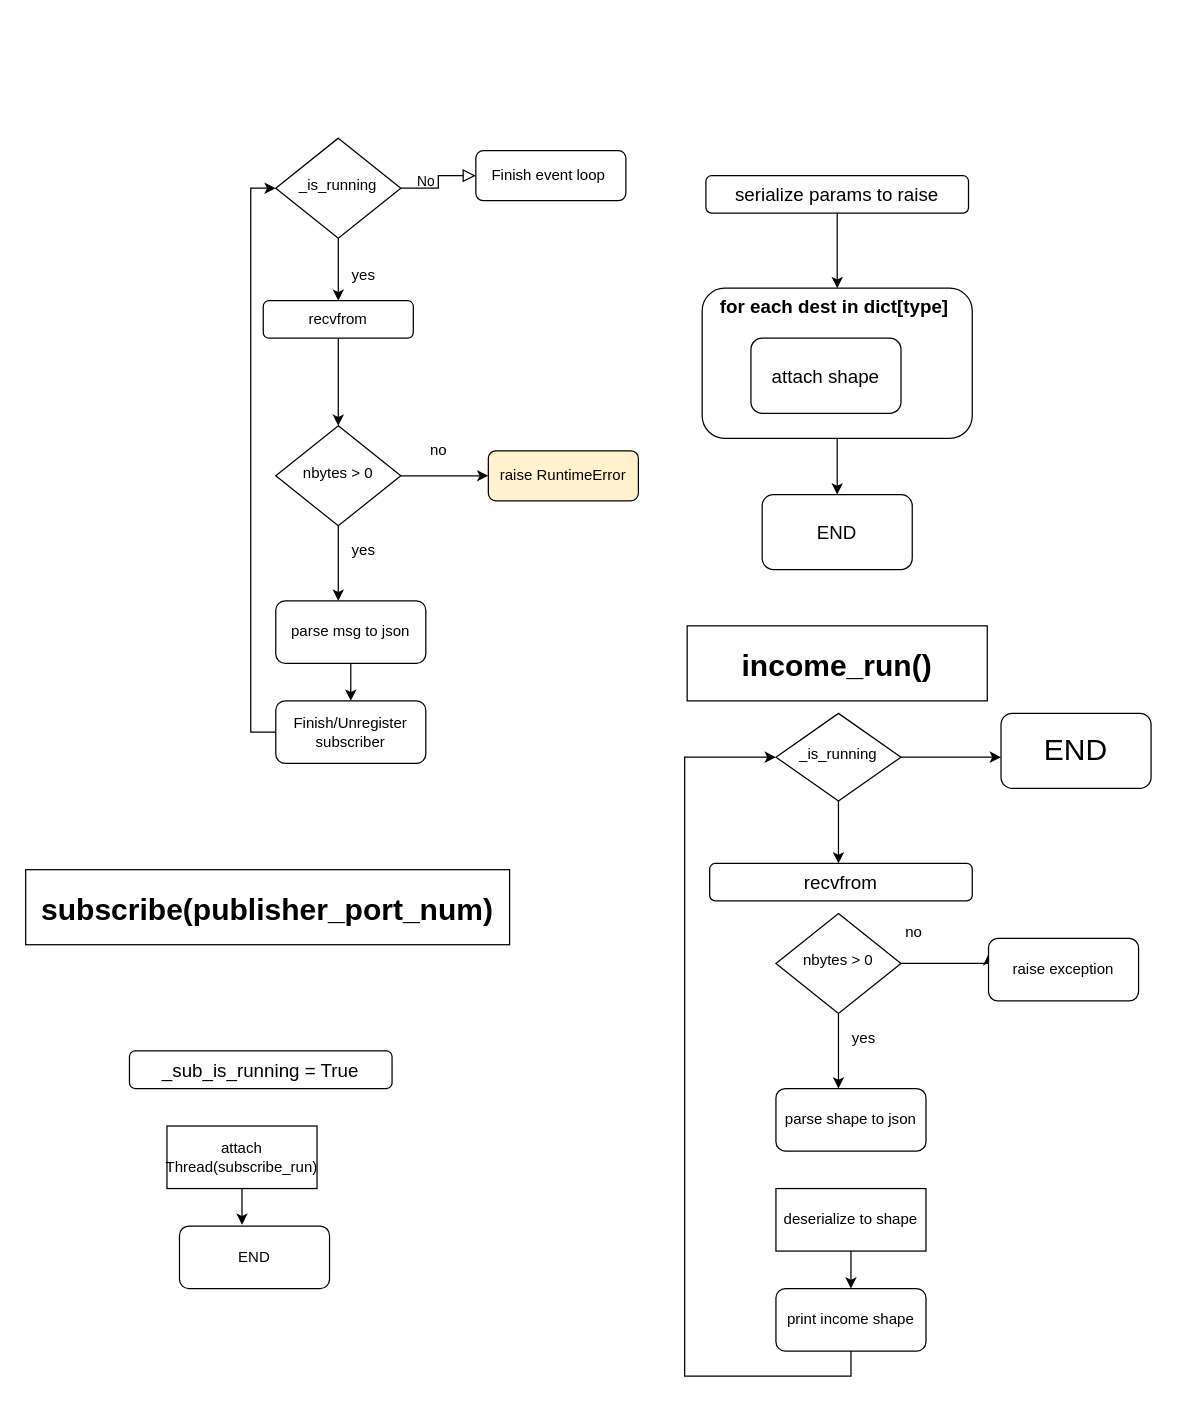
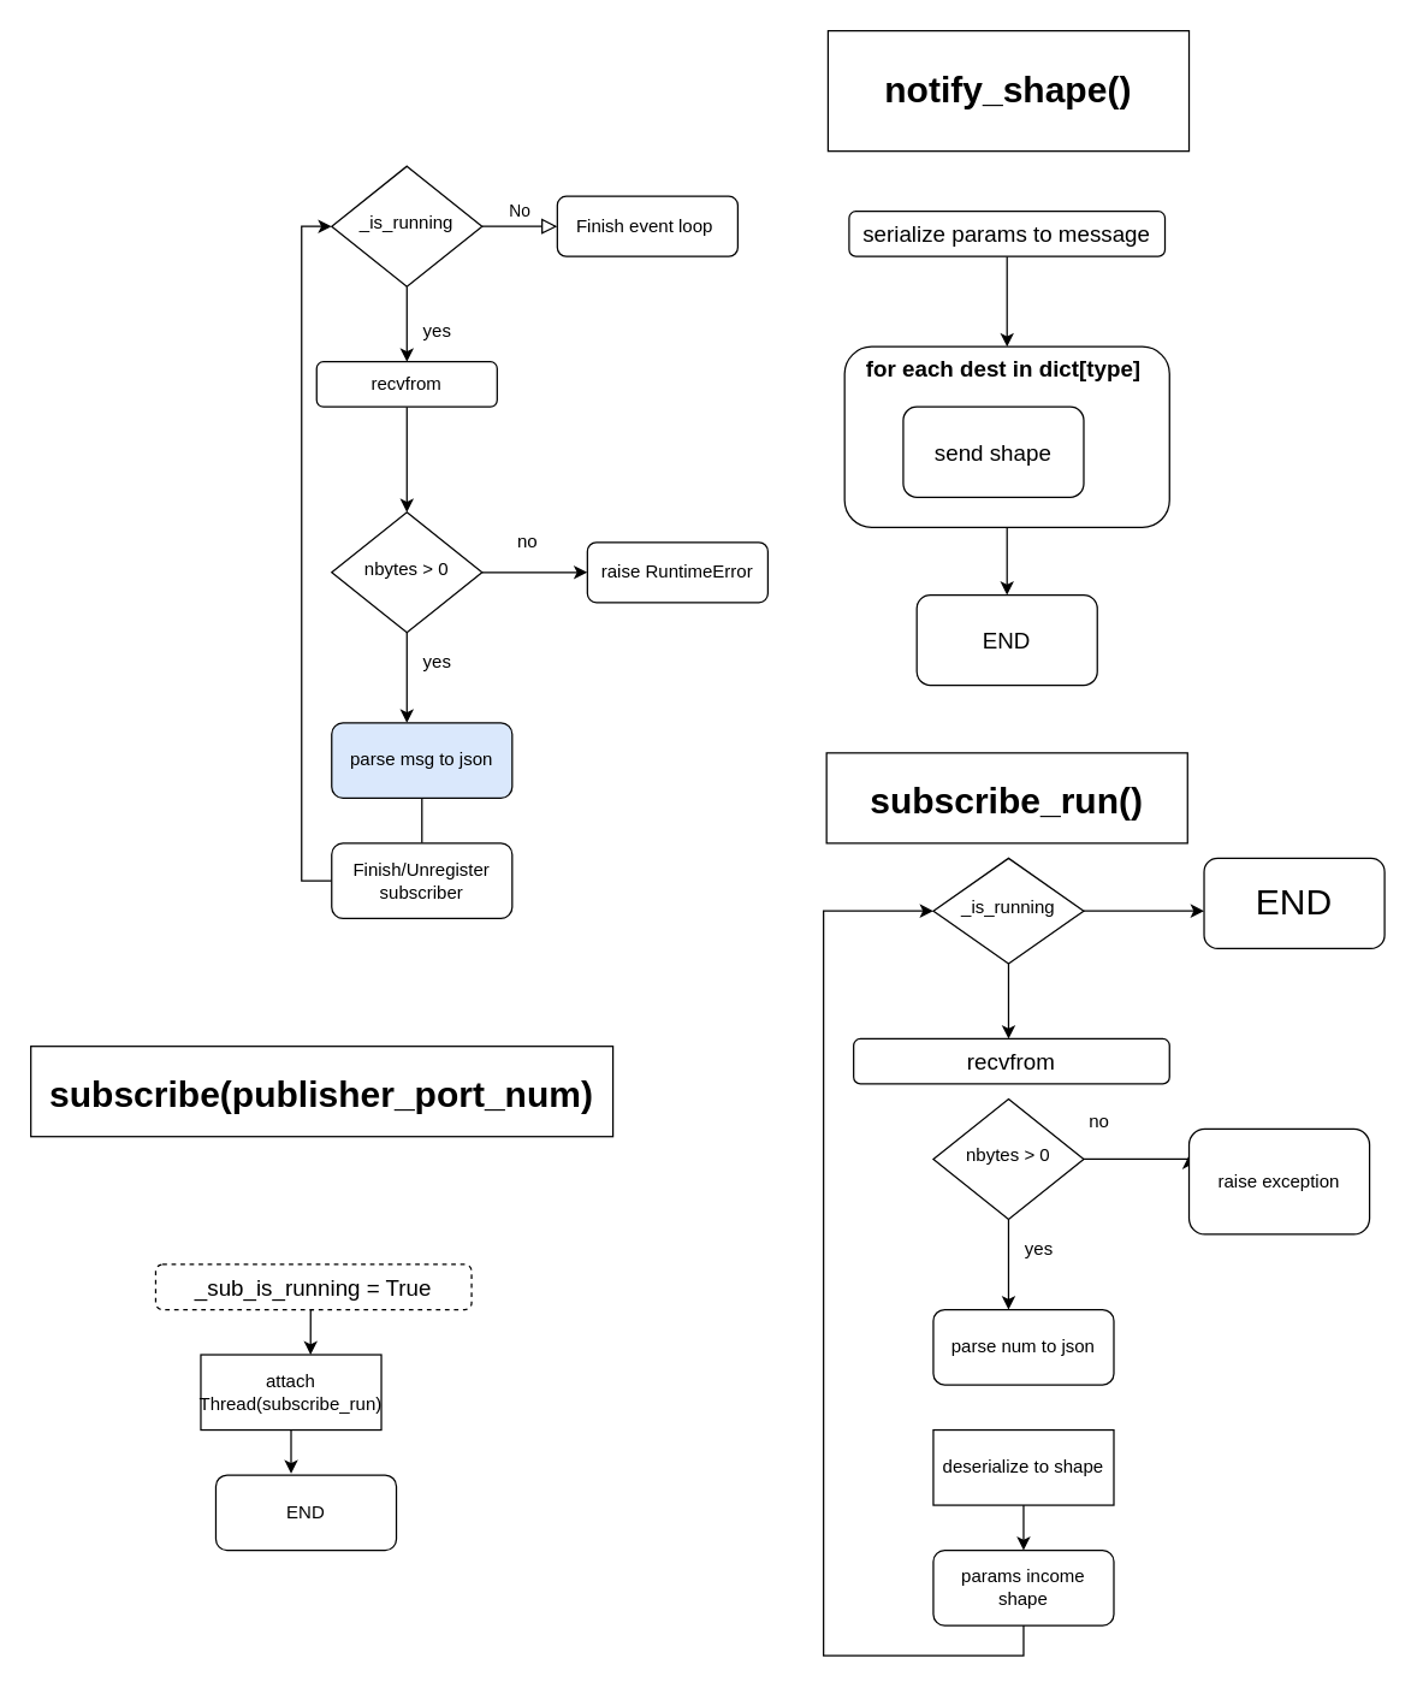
  <mxCell id="0" />
  <mxCell id="1" parent="0" />
  <mxCell id="2" value="No" style="edgeStyle=orthogonalEdgeStyle;rounded=0;html=1;jettySize=auto;orthogonalLoop=1;fontSize=11;endArrow=block;endFill=0;endSize=8;strokeWidth=1;shadow=0;labelBackgroundColor=none;" parent="1" source="4" target="5" edge="1"><mxGeometry y="10" relative="1" as="geometry"><mxPoint as="offset" /></mxGeometry></mxCell>
  <mxCell id="3" style="edgeStyle=orthogonalEdgeStyle;rounded=0;orthogonalLoop=1;jettySize=auto;html=1;exitX=0.5;exitY=1;exitDx=0;exitDy=0;entryX=0.5;entryY=0;entryDx=0;entryDy=0;" parent="1" source="4" target="7" edge="1"><mxGeometry relative="1" as="geometry" /></mxCell>
  <mxCell id="4" value="_is_running" style="rhombus;whiteSpace=wrap;html=1;shadow=0;fontFamily=Helvetica;fontSize=12;align=center;strokeWidth=1;spacing=6;spacingTop=-4;" parent="1" vertex="1"><mxGeometry x="220" y="110" width="100" height="80" as="geometry" /></mxCell>
- <mxCell id="5" value="Finish event loop&amp;nbsp;" style="rounded=1;whiteSpace=wrap;html=1;fontSize=12;glass=0;strokeWidth=1;shadow=0;" parent="1" vertex="1"><mxGeometry x="380" y="120" width="120" height="40" as="geometry" /></mxCell>
+ <mxCell id="5" value="Finish event loop&amp;nbsp;" style="rounded=1;whiteSpace=wrap;html=1;fontSize=12;glass=0;strokeWidth=1;shadow=0;" parent="1" vertex="1"><mxGeometry x="370" y="130" width="120" height="40" as="geometry" /></mxCell>
  <mxCell id="6" style="edgeStyle=orthogonalEdgeStyle;rounded=0;orthogonalLoop=1;jettySize=auto;html=1;" parent="1" source="7" target="11" edge="1"><mxGeometry relative="1" as="geometry" /></mxCell>
  <mxCell id="7" value="recvfrom" style="rounded=1;whiteSpace=wrap;html=1;fontSize=12;glass=0;strokeWidth=1;shadow=0;" parent="1" vertex="1"><mxGeometry x="210" y="240" width="120" height="30" as="geometry" /></mxCell>
  <mxCell id="8" value="yes" style="text;html=1;align=center;verticalAlign=middle;resizable=0;points=[];autosize=1;strokeColor=none;fillColor=none;" parent="1" vertex="1"><mxGeometry x="270" y="205" width="40" height="30" as="geometry" /></mxCell>
  <mxCell id="9" style="edgeStyle=orthogonalEdgeStyle;rounded=0;orthogonalLoop=1;jettySize=auto;html=1;exitX=1;exitY=0.5;exitDx=0;exitDy=0;" parent="1" source="11" edge="1"><mxGeometry relative="1" as="geometry"><mxPoint x="390" y="380" as="targetPoint" /></mxGeometry></mxCell>
  <mxCell id="10" style="edgeStyle=orthogonalEdgeStyle;rounded=0;orthogonalLoop=1;jettySize=auto;html=1;exitX=0.5;exitY=1;exitDx=0;exitDy=0;" parent="1" source="11" edge="1"><mxGeometry relative="1" as="geometry"><mxPoint x="270" y="480" as="targetPoint" /></mxGeometry></mxCell>
  <mxCell id="11" value="nbytes &amp;gt; 0" style="rhombus;whiteSpace=wrap;html=1;shadow=0;fontFamily=Helvetica;fontSize=12;align=center;strokeWidth=1;spacing=6;spacingTop=-4;" parent="1" vertex="1"><mxGeometry x="220" y="340" width="100" height="80" as="geometry" /></mxCell>
- <mxCell id="12" value="raise RuntimeError" style="rounded=1;whiteSpace=wrap;html=1;fontSize=12;glass=0;strokeWidth=1;shadow=0;fillColor=#fff2cc;" parent="1" vertex="1"><mxGeometry x="390" y="360" width="120" height="40" as="geometry" /></mxCell>
+ <mxCell id="12" value="raise RuntimeError" style="rounded=1;whiteSpace=wrap;html=1;fontSize=12;glass=0;strokeWidth=1;shadow=0;" parent="1" vertex="1"><mxGeometry x="390" y="360" width="120" height="40" as="geometry" /></mxCell>
  <mxCell id="13" value="no" style="text;html=1;align=center;verticalAlign=middle;resizable=0;points=[];autosize=1;strokeColor=none;fillColor=none;" parent="1" vertex="1"><mxGeometry x="330" y="345" width="40" height="30" as="geometry" /></mxCell>
  <mxCell id="14" value="yes" style="text;html=1;align=center;verticalAlign=middle;resizable=0;points=[];autosize=1;strokeColor=none;fillColor=none;" parent="1" vertex="1"><mxGeometry x="270" y="425" width="40" height="30" as="geometry" /></mxCell>
- <mxCell id="15" style="edgeStyle=orthogonalEdgeStyle;rounded=0;orthogonalLoop=1;jettySize=auto;html=1;exitX=0.5;exitY=1;exitDx=0;exitDy=0;" parent="1" source="16" target="18" edge="1"><mxGeometry relative="1" as="geometry" /></mxCell>
- <mxCell id="16" value="parse msg to json" style="rounded=1;whiteSpace=wrap;html=1;fontSize=12;glass=0;strokeWidth=1;shadow=0;" parent="1" vertex="1"><mxGeometry x="220" y="480" width="120" height="50" as="geometry" /></mxCell>
+ <mxCell id="15" style="edgeStyle=orthogonalEdgeStyle;rounded=0;orthogonalLoop=1;jettySize=auto;html=1;exitX=0.5;exitY=1;exitDx=0;exitDy=0;endArrow=none;" parent="1" source="16" target="18" edge="1"><mxGeometry relative="1" as="geometry" /></mxCell>
+ <mxCell id="16" value="parse msg to json" style="rounded=1;whiteSpace=wrap;html=1;fontSize=12;glass=0;strokeWidth=1;shadow=0;fillColor=#dae8fc;" parent="1" vertex="1"><mxGeometry x="220" y="480" width="120" height="50" as="geometry" /></mxCell>
  <mxCell id="17" style="edgeStyle=orthogonalEdgeStyle;rounded=0;orthogonalLoop=1;jettySize=auto;html=1;exitX=0;exitY=0.5;exitDx=0;exitDy=0;entryX=0;entryY=0.5;entryDx=0;entryDy=0;" parent="1" source="18" target="4" edge="1"><mxGeometry relative="1" as="geometry" /></mxCell>
  <mxCell id="18" value="Finish/Unregister subscriber" style="rounded=1;whiteSpace=wrap;html=1;fontSize=12;glass=0;strokeWidth=1;shadow=0;" parent="1" vertex="1"><mxGeometry x="220" y="560" width="120" height="50" as="geometry" /></mxCell>
+ <mxCell id="19" value="&lt;h1&gt;&lt;font style=&quot;font-size: 24px;&quot;&gt;notify_shape()&lt;/font&gt;&lt;/h1&gt;" style="rounded=0;whiteSpace=wrap;html=1;" parent="1" vertex="1"><mxGeometry x="550" y="20" width="240" height="80" as="geometry" /></mxCell>
  <mxCell id="20" style="edgeStyle=orthogonalEdgeStyle;rounded=0;orthogonalLoop=1;jettySize=auto;html=1;exitX=0.5;exitY=1;exitDx=0;exitDy=0;fontSize=15;" parent="1" source="21" edge="1"><mxGeometry relative="1" as="geometry"><mxPoint x="669" y="230" as="targetPoint" /></mxGeometry></mxCell>
- <mxCell id="21" value="&lt;font style=&quot;font-size: 15px;&quot;&gt;serialize params to raise&lt;/font&gt;" style="rounded=1;whiteSpace=wrap;html=1;fontSize=12;glass=0;strokeWidth=1;shadow=0;" parent="1" vertex="1"><mxGeometry x="564" y="140" width="210" height="30" as="geometry" /></mxCell>
+ <mxCell id="21" value="&lt;font style=&quot;font-size: 15px;&quot;&gt;serialize params to message&lt;/font&gt;" style="rounded=1;whiteSpace=wrap;html=1;fontSize=12;glass=0;strokeWidth=1;shadow=0;" parent="1" vertex="1"><mxGeometry x="564" y="140" width="210" height="30" as="geometry" /></mxCell>
  <mxCell id="22" style="edgeStyle=orthogonalEdgeStyle;rounded=0;orthogonalLoop=1;jettySize=auto;html=1;exitX=0.5;exitY=1;exitDx=0;exitDy=0;fontSize=15;" parent="1" source="23" target="25" edge="1"><mxGeometry relative="1" as="geometry"><mxPoint x="669" y="390" as="targetPoint" /></mxGeometry></mxCell>
  <mxCell id="23" value="&lt;h3 style=&quot;text-align: justify; line-height: 130%;&quot;&gt;&lt;span style=&quot;background-color: initial; font-size: 15px;&quot;&gt;for each dest in dict[type]&amp;nbsp;&lt;/span&gt;&lt;/h3&gt;&lt;div&gt;&lt;span style=&quot;background-color: initial; font-size: 15px;&quot;&gt;&lt;br&gt;&lt;/span&gt;&lt;/div&gt;&lt;div&gt;&lt;span style=&quot;background-color: initial; font-size: 15px;&quot;&gt;&lt;br&gt;&lt;/span&gt;&lt;/div&gt;&lt;div&gt;&lt;span style=&quot;background-color: initial; font-size: 15px;&quot;&gt;&lt;br&gt;&lt;/span&gt;&lt;/div&gt;&lt;div&gt;&lt;span style=&quot;background-color: initial; font-size: 15px;&quot;&gt;&lt;br&gt;&lt;/span&gt;&lt;/div&gt;&lt;div&gt;&lt;span style=&quot;background-color: initial; font-size: 15px;&quot;&gt;&lt;br&gt;&lt;/span&gt;&lt;/div&gt;" style="rounded=1;whiteSpace=wrap;html=1;fontSize=12;glass=0;strokeWidth=1;shadow=0;align=center;" parent="1" vertex="1"><mxGeometry x="561" y="230" width="216" height="120" as="geometry" /></mxCell>
- <mxCell id="24" value="attach shape" style="rounded=1;whiteSpace=wrap;html=1;fontSize=15;" parent="1" vertex="1"><mxGeometry x="600" y="270" width="120" height="60" as="geometry" /></mxCell>
+ <mxCell id="24" value="send shape" style="rounded=1;whiteSpace=wrap;html=1;fontSize=15;" parent="1" vertex="1"><mxGeometry x="600" y="270" width="120" height="60" as="geometry" /></mxCell>
  <mxCell id="25" value="END" style="rounded=1;whiteSpace=wrap;html=1;fontSize=15;" parent="1" vertex="1"><mxGeometry x="609" y="395" width="120" height="60" as="geometry" /></mxCell>
- <mxCell id="26" value="&lt;h1&gt;&lt;font style=&quot;font-size: 24px;&quot;&gt;income_run()&lt;/font&gt;&lt;/h1&gt;" style="rounded=0;whiteSpace=wrap;html=1;fontSize=15;" parent="1" vertex="1"><mxGeometry x="549" y="500" width="240" height="60" as="geometry" /></mxCell>
+ <mxCell id="26" value="&lt;h1&gt;&lt;font style=&quot;font-size: 24px;&quot;&gt;subscribe_run()&lt;/font&gt;&lt;/h1&gt;" style="rounded=0;whiteSpace=wrap;html=1;fontSize=15;" parent="1" vertex="1"><mxGeometry x="549" y="500" width="240" height="60" as="geometry" /></mxCell>
  <mxCell id="27" value="&lt;font style=&quot;font-size: 15px;&quot;&gt;recvfrom&lt;/font&gt;" style="rounded=1;whiteSpace=wrap;html=1;fontSize=12;glass=0;strokeWidth=1;shadow=0;" parent="1" vertex="1"><mxGeometry x="567" y="690" width="210" height="30" as="geometry" /></mxCell>
  <mxCell id="28" style="edgeStyle=orthogonalEdgeStyle;rounded=0;orthogonalLoop=1;jettySize=auto;html=1;exitX=0.5;exitY=1;exitDx=0;exitDy=0;" parent="1" source="30" edge="1"><mxGeometry relative="1" as="geometry"><mxPoint x="670" y="870" as="targetPoint" /></mxGeometry></mxCell>
  <mxCell id="29" style="edgeStyle=orthogonalEdgeStyle;rounded=0;orthogonalLoop=1;jettySize=auto;html=1;exitX=1;exitY=0.5;exitDx=0;exitDy=0;fontSize=24;entryX=0;entryY=0.25;entryDx=0;entryDy=0;" parent="1" source="30" target="37" edge="1"><mxGeometry relative="1" as="geometry"><mxPoint x="780" y="770" as="targetPoint" /><Array as="points"><mxPoint x="790" y="770" /></Array></mxGeometry></mxCell>
  <mxCell id="30" value="nbytes &amp;gt; 0" style="rhombus;whiteSpace=wrap;html=1;shadow=0;fontFamily=Helvetica;fontSize=12;align=center;strokeWidth=1;spacing=6;spacingTop=-4;" parent="1" vertex="1"><mxGeometry x="620" y="730" width="100" height="80" as="geometry" /></mxCell>
  <mxCell id="31" value="no" style="text;html=1;align=center;verticalAlign=middle;resizable=0;points=[];autosize=1;strokeColor=none;fillColor=none;" parent="1" vertex="1"><mxGeometry x="710" y="730" width="40" height="30" as="geometry" /></mxCell>
  <mxCell id="32" value="yes" style="text;html=1;align=center;verticalAlign=middle;resizable=0;points=[];autosize=1;strokeColor=none;fillColor=none;" parent="1" vertex="1"><mxGeometry x="670" y="815" width="40" height="30" as="geometry" /></mxCell>
- <mxCell id="33" value="parse shape to json" style="rounded=1;whiteSpace=wrap;html=1;fontSize=12;glass=0;strokeWidth=1;shadow=0;" parent="1" vertex="1"><mxGeometry x="620" y="870" width="120" height="50" as="geometry" /></mxCell>
+ <mxCell id="33" value="parse num to json" style="rounded=1;whiteSpace=wrap;html=1;fontSize=12;glass=0;strokeWidth=1;shadow=0;" parent="1" vertex="1"><mxGeometry x="620" y="870" width="120" height="50" as="geometry" /></mxCell>
  <mxCell id="34" style="edgeStyle=orthogonalEdgeStyle;rounded=0;orthogonalLoop=1;jettySize=auto;html=1;exitX=0.5;exitY=1;exitDx=0;exitDy=0;entryX=0;entryY=0.5;entryDx=0;entryDy=0;fontSize=24;" parent="1" source="38" target="41" edge="1"><mxGeometry relative="1" as="geometry"><Array as="points"><mxPoint x="680" y="1100" /><mxPoint x="547" y="1100" /><mxPoint x="547" y="605" /></Array></mxGeometry></mxCell>
  <mxCell id="35" style="edgeStyle=orthogonalEdgeStyle;rounded=0;orthogonalLoop=1;jettySize=auto;html=1;exitX=0.5;exitY=1;exitDx=0;exitDy=0;entryX=0.5;entryY=0;entryDx=0;entryDy=0;fontSize=24;" parent="1" source="36" target="38" edge="1"><mxGeometry relative="1" as="geometry" /></mxCell>
  <mxCell id="36" value="deserialize to shape" style="whiteSpace=wrap;html=1;fontSize=12;glass=0;strokeWidth=1;shadow=0;rounded=0;" parent="1" vertex="1"><mxGeometry x="620" y="950" width="120" height="50" as="geometry" /></mxCell>
- <mxCell id="37" value="raise exception" style="rounded=1;whiteSpace=wrap;html=1;fontSize=12;glass=0;strokeWidth=1;shadow=0;" parent="1" vertex="1"><mxGeometry x="790" y="750" width="120" height="50" as="geometry" /></mxCell>
- <mxCell id="38" value="print income shape" style="rounded=1;whiteSpace=wrap;html=1;fontSize=12;glass=0;strokeWidth=1;shadow=0;" parent="1" vertex="1"><mxGeometry x="620" y="1030" width="120" height="50" as="geometry" /></mxCell>
+ <mxCell id="37" value="raise exception" style="rounded=1;whiteSpace=wrap;html=1;fontSize=12;glass=0;strokeWidth=1;shadow=0;" parent="1" vertex="1"><mxGeometry x="790" y="750" width="120" height="70" as="geometry" /></mxCell>
+ <mxCell id="38" value="params income shape" style="rounded=1;whiteSpace=wrap;html=1;fontSize=12;glass=0;strokeWidth=1;shadow=0;" parent="1" vertex="1"><mxGeometry x="620" y="1030" width="120" height="50" as="geometry" /></mxCell>
  <mxCell id="39" style="edgeStyle=orthogonalEdgeStyle;rounded=0;orthogonalLoop=1;jettySize=auto;html=1;exitX=0.5;exitY=1;exitDx=0;exitDy=0;fontSize=24;" parent="1" source="41" edge="1"><mxGeometry relative="1" as="geometry"><mxPoint x="670" y="690" as="targetPoint" /></mxGeometry></mxCell>
  <mxCell id="40" style="edgeStyle=orthogonalEdgeStyle;rounded=0;orthogonalLoop=1;jettySize=auto;html=1;exitX=1;exitY=0.5;exitDx=0;exitDy=0;fontSize=24;" parent="1" source="41" edge="1"><mxGeometry relative="1" as="geometry"><mxPoint x="800" y="605" as="targetPoint" /></mxGeometry></mxCell>
  <mxCell id="41" value="_is_running" style="rhombus;whiteSpace=wrap;html=1;shadow=0;fontFamily=Helvetica;fontSize=12;align=center;strokeWidth=1;spacing=6;spacingTop=-4;" parent="1" vertex="1"><mxGeometry x="620" y="570" width="100" height="70" as="geometry" /></mxCell>
  <mxCell id="42" value="END" style="rounded=1;whiteSpace=wrap;html=1;fontSize=24;" parent="1" vertex="1"><mxGeometry x="800" y="570" width="120" height="60" as="geometry" /></mxCell>
  <mxCell id="43" value="&lt;h1&gt;&lt;font style=&quot;font-size: 24px;&quot;&gt;subscribe(publisher_port_num)&lt;/font&gt;&lt;/h1&gt;" style="rounded=0;whiteSpace=wrap;html=1;fontSize=15;" parent="1" vertex="1"><mxGeometry x="20" y="695" width="387" height="60" as="geometry" /></mxCell>
  <mxCell id="44" style="edgeStyle=orthogonalEdgeStyle;rounded=0;orthogonalLoop=1;jettySize=auto;html=1;exitX=0.5;exitY=1;exitDx=0;exitDy=0;entryX=0.417;entryY=-0.02;entryDx=0;entryDy=0;entryPerimeter=0;fontSize=24;" parent="1" source="45" target="48" edge="1"><mxGeometry relative="1" as="geometry" /></mxCell>
  <mxCell id="45" value="attach Thread(subscribe_run)" style="whiteSpace=wrap;html=1;fontSize=12;glass=0;strokeWidth=1;shadow=0;rounded=0;" parent="1" vertex="1"><mxGeometry x="133" y="900" width="120" height="50" as="geometry" /></mxCell>
- <mxCell id="47" value="&lt;span style=&quot;font-size: 15px;&quot;&gt;_sub_is_running = True&lt;/span&gt;" style="rounded=1;whiteSpace=wrap;html=1;fontSize=12;glass=0;strokeWidth=1;shadow=0;" parent="1" vertex="1"><mxGeometry x="103" y="840" width="210" height="30" as="geometry" /></mxCell>
+ <mxCell id="46" style="edgeStyle=orthogonalEdgeStyle;rounded=0;orthogonalLoop=1;jettySize=auto;html=1;exitX=0.5;exitY=1;exitDx=0;exitDy=0;entryX=0.608;entryY=0;entryDx=0;entryDy=0;entryPerimeter=0;fontSize=24;" parent="1" source="47" target="45" edge="1"><mxGeometry relative="1" as="geometry" /></mxCell>
+ <mxCell id="47" value="&lt;span style=&quot;font-size: 15px;&quot;&gt;_sub_is_running = True&lt;/span&gt;" style="rounded=1;whiteSpace=wrap;html=1;fontSize=12;glass=0;strokeWidth=1;shadow=0;dashed=1;" parent="1" vertex="1"><mxGeometry x="103" y="840" width="210" height="30" as="geometry" /></mxCell>
  <mxCell id="48" value="END" style="rounded=1;whiteSpace=wrap;html=1;fontSize=12;glass=0;strokeWidth=1;shadow=0;" parent="1" vertex="1"><mxGeometry x="143" y="980" width="120" height="50" as="geometry" /></mxCell>
